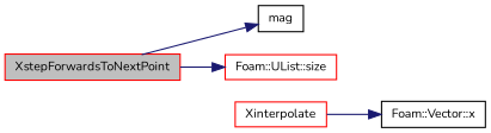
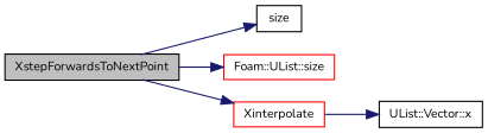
  digraph {
    fontname=Nunito
    rankdir=LR
    node [color=black fontname=Nunito fontsize=10 shape=record]
    edge [color=midnightblue fontname=Nunito fontsize=10 labelfontname=Helvetica labelfontsize=10 style=solid]
-   n1 [color=red fillcolor=grey75 fontcolor=black height=0.2 label=XstepForwardsToNextPoint style=filled width=0.4]
-   n2 [height=0.2 label=mag width=0.4]
+   n1 [fillcolor=grey75 fontcolor=black height=0.2 label=XstepForwardsToNextPoint style=filled width=0.4]
+   n2 [height=0.2 label=size width=0.4]
    n3 [color=red height=0.2 label="Foam::UList::size" width=0.4]
    n4 [color=red height=0.2 label=Xinterpolate width=0.4]
-   n5 [height=0.2 label="Foam::Vector::x" width=0.4]
+   n5 [height=0.2 label="UList::Vector::x" width=0.4]
    n1 -> n2
    n1 -> n3
+   n1 -> n4
    n4 -> n5
  }
